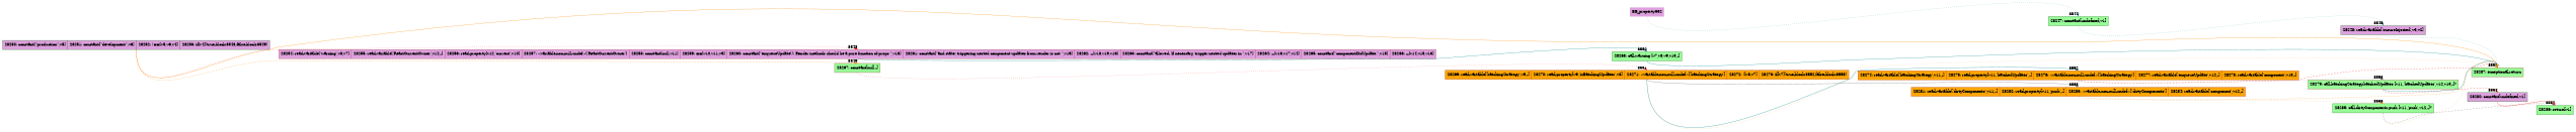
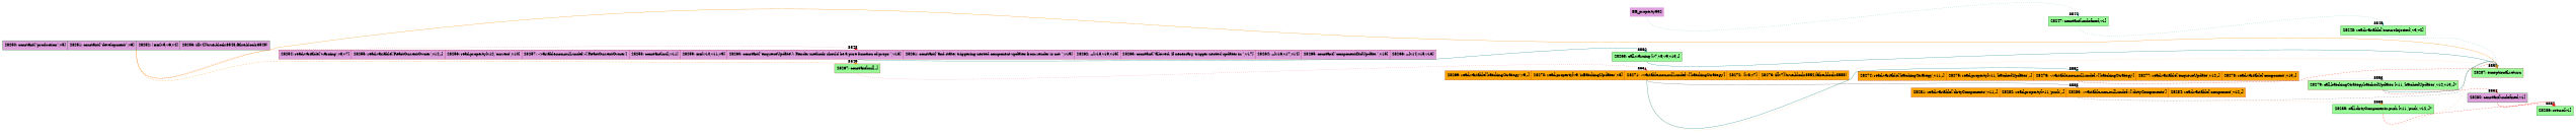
  digraph {
    rankdir=LR
    node [color=brown fillcolor=palegreen shape=record style=filled]
    edge [color=teal headport=n style=dotted tailport=s]
    n1 [fillcolor=plum label=BB_property632 shape=none]
    n2 [color=darkgreen label="{28247: constant[undefined,v1]}"]
-   n3 [color=darkgreen fillcolor=plum label="{28248: read-variable['ensureInjected',v3,v2]}"]
+   n3 [color=darkgreen label="{28248: read-variable['ensureInjected',v3,v2]}"]
    n4 [label="{28287: exceptional-return}"]
    n5 [color=darkgreen fillcolor=plum label="{28250: constant[\"production\",v5]|28251: constant[\"development\",v6]|28252: !==[v5,v6,v4]|28253: if[v4](true-block:8548,false-block:8549)}"]
    n6 [fillcolor=plum label="{28254: read-variable['warning',v8,v7]|28255: read-variable['ReactCurrentOwner',v12,-]|28256: read-property[v12,'current',v10]|28257: \<variable-non-null-undef\>['ReactCurrentOwner']|28258: constant[null,v11]|28259: ==[v10,v11,v9]|28260: constant[\"enqueueUpdate(): Render methods should be a pure function of props \",v18]|28261: constant[\"and state; triggering nested component updates from render is not \",v19]|28262: +[v18,v19,v16]|28263: constant[\"allowed. If necessary, trigger nested updates in \",v17]|28264: +[v16,v17,v14]|28265: constant[\"componentDidUpdate.\",v15]|28266: +[v14,v15,v13]}"]
    n7 [label="{28267: constant[null,-]}"]
    n8 [color=darkgreen label="{28268: call-warning [v7,v8,v9,v13,-]}"]
    n9 [fillcolor=orange label="{28269: read-variable['batchingStrategy',v9,-]|28270: read-property[v9,'isBatchingUpdates',v8]|28271: \<variable-non-null-undef\>['batchingStrategy']|28272: ![v8,v7]|28273: if[v7](true-block:8552,false-block:8555)}"]
    n10 [fillcolor=orange label="{28274: read-variable['batchingStrategy',v11,-]|28275: read-property[v11,'batchedUpdates',-]|28276: \<variable-non-null-undef\>['batchingStrategy']|28277: read-variable['enqueueUpdate',v12,-]|28278: read-variable['component',v13,-]}"]
    n11 [fillcolor=orange label="{28281: read-variable['dirtyComponents',v11,-]|28282: read-property[v11,'push',-]|28283: \<variable-non-null-undef\>['dirtyComponents']|28284: read-variable['component',v12,-]}"]
    n12 [label="{28279: call-batchingStrategy.batchedUpdates [v11,'batchedUpdates',v12,v13,-]*}"]
    n13 [color=darkgreen label="{28285: call-dirtyComponents.push [v11,'push',v12,-]*}"]
    n14 [color=darkgreen fillcolor=plum label="{28280: constant[undefined,v1]}"]
    n15 [color=darkgreen label="{28286: return[v1]}"]
    n1 -> n2 [headlabel="    8544"]
    n2 -> n3 [headlabel="      8545"]
    n3 -> n4 [headlabel="      8558"]
    n5 -> n4 [color=darkorange style=solid]
    n5 -> n6 [color=red headlabel="      8548"]
    n5 -> n7 [color=darkorange headlabel="      8549" style=dashed]
    n6 -> n8 [headlabel="      8550" style=solid]
    n7 -> n9 [color=red headlabel="      8551"]
    n8 -> n4 [style=solid]
    n9 -> n4 [color=darkorange]
    n9 -> n10 [headlabel="      8552" style=solid]
    n9 -> n11 [color=gray40 headlabel="      8555" style=solid]
    n10 -> n4 [color=red style=dashed]
    n10 -> n12 [color=gray40 headlabel="      8553"]
-   n11 -> n4 [color=darkorange style=dashed]
+   n11 -> n4 [color=gray40 style=dashed]
    n11 -> n13 [color=darkorange headlabel="      8556"]
    n12 -> n4 [style=solid]
    n12 -> n14 [color=red headlabel="      8554" style=dashed]
    n13 -> n4 [color=darkorange]
-   n13 -> n15 [color=gray40 style=dashed]
+   n13 -> n15 [color=red style=dashed]
    n14 -> n15 [color=red headlabel="      8557" style=solid]
  }
